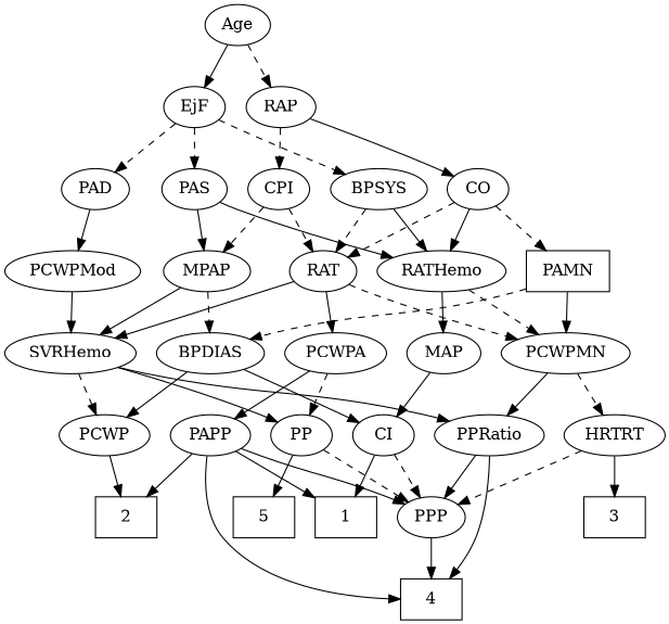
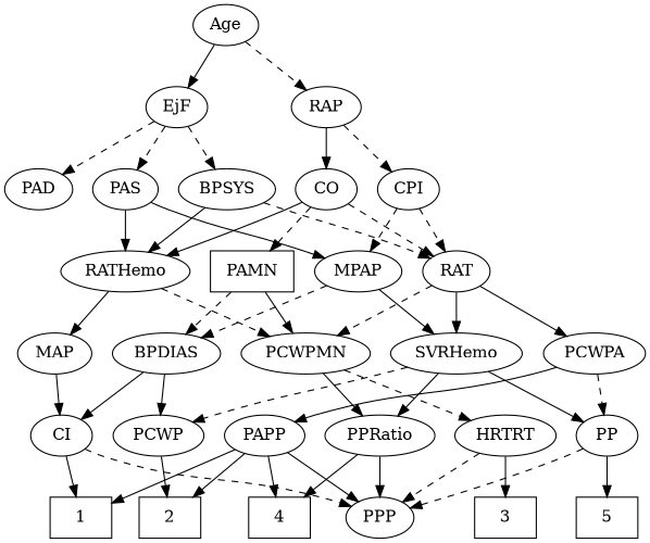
  strict digraph {
    edge [style=solid]
    1 [height=0.5 shape=box width=0.75]
    2 [height=0.5 shape=box width=0.75]
    3 [height=0.5 shape=box width=0.75]
    4 [height=0.5 shape=box width=0.75]
    5 [height=0.5 shape=box width=0.75]
    Age [height=0.5 width=0.75]
    EjF [height=0.5 width=0.75]
    RAP [height=0.5 width=0.77632]
    BPSYS [height=0.5 width=1.0471]
    PAD [height=0.5 width=0.79437]
    PAS [height=0.5 width=0.75]
    CO [height=0.5 width=0.75]
    CPI [height=0.5 width=0.75]
    RATHemo [height=0.5 width=1.3721]
    RAT [height=0.5 width=0.75827]
-   PCWPMod [height=0.5 width=1.4443]
    MPAP [height=0.5 width=0.97491]
    PAMN [height=0.5 shape=box width=1.011]
    MAP [height=0.5 width=0.84854]
    PCWPMN [height=0.5 width=1.3902]
    SVRHemo [height=0.5 width=1.3902]
    PCWPA [height=0.5 width=1.1555]
    BPDIAS [height=0.5 width=1.1735]
    PCWP [height=0.5 width=0.97491]
    CI [height=0.5 width=0.75]
    PPP [height=0.5 width=0.75]
    PP [height=0.5 width=0.75]
    PPRatio [height=0.5 width=1.1013]
    HRTRT [height=0.5 width=1.1013]
    PAPP [height=0.5 width=0.88464]
    Age -> EjF
    Age -> RAP [style=dashed]
    EjF -> BPSYS [style=dashed]
    EjF -> PAD [style=dashed]
    EjF -> PAS [style=dashed]
    RAP -> CO
    RAP -> CPI [style=dashed]
    BPSYS -> RATHemo
    BPSYS -> RAT [style=dashed]
-   PAD -> PCWPMod
    PAS -> RATHemo
    PAS -> MPAP
    CO -> RATHemo
    CO -> RAT [style=dashed]
    CO -> PAMN [style=dashed]
    CPI -> RAT [style=dashed]
    CPI -> MPAP [style=dashed]
    RATHemo -> MAP
    RATHemo -> PCWPMN [style=dashed]
    RAT -> PCWPMN [style=dashed]
    RAT -> SVRHemo
    RAT -> PCWPA
-   PCWPMod -> SVRHemo
    MPAP -> SVRHemo
    MPAP -> BPDIAS [style=dashed]
    PAMN -> PCWPMN
    PAMN -> BPDIAS [style=dashed]
    MAP -> CI
    PCWPMN -> PPRatio
    PCWPMN -> HRTRT [style=dashed]
    SVRHemo -> PCWP [style=dashed]
    SVRHemo -> PP
    SVRHemo -> PPRatio
    PCWPA -> PP [style=dashed]
    PCWPA -> PAPP
    BPDIAS -> PCWP
    BPDIAS -> CI
    PCWP -> 2
    CI -> 1
    CI -> PPP [style=dashed]
-   PPP -> 4
    PP -> 5
    PP -> PPP [style=dashed]
    PPRatio -> 4
    PPRatio -> PPP
    HRTRT -> 3
    HRTRT -> PPP [style=dashed]
    PAPP -> 1
    PAPP -> 2
    PAPP -> 4
    PAPP -> PPP
  }
